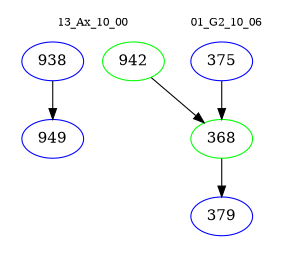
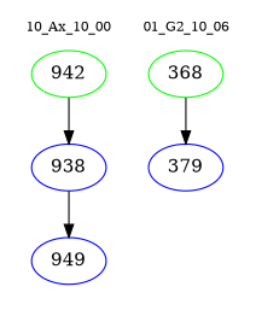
  digraph {
    node [color=blue]
    edge [color=black]
    n1 [color=green label=942]
    n2 [label=938]
    n3 [label=949]
-   n4 [label=375]
    n5 [color=green label=368]
    n6 [label=379]
    subgraph cluster_1 {
      color=white
      fontsize=10
-     label="13_Ax_10_00"
+     label="10_Ax_10_00"
      n1
      n2
      n3
    }
    subgraph cluster_2 {
      color=white
      fontsize=10
      label="01_G2_10_06"
-     n4
      n5
      n6
    }
-   n1 -> n5
+   n1 -> n2
    n2 -> n3
-   n4 -> n5
    n5 -> n6
  }
